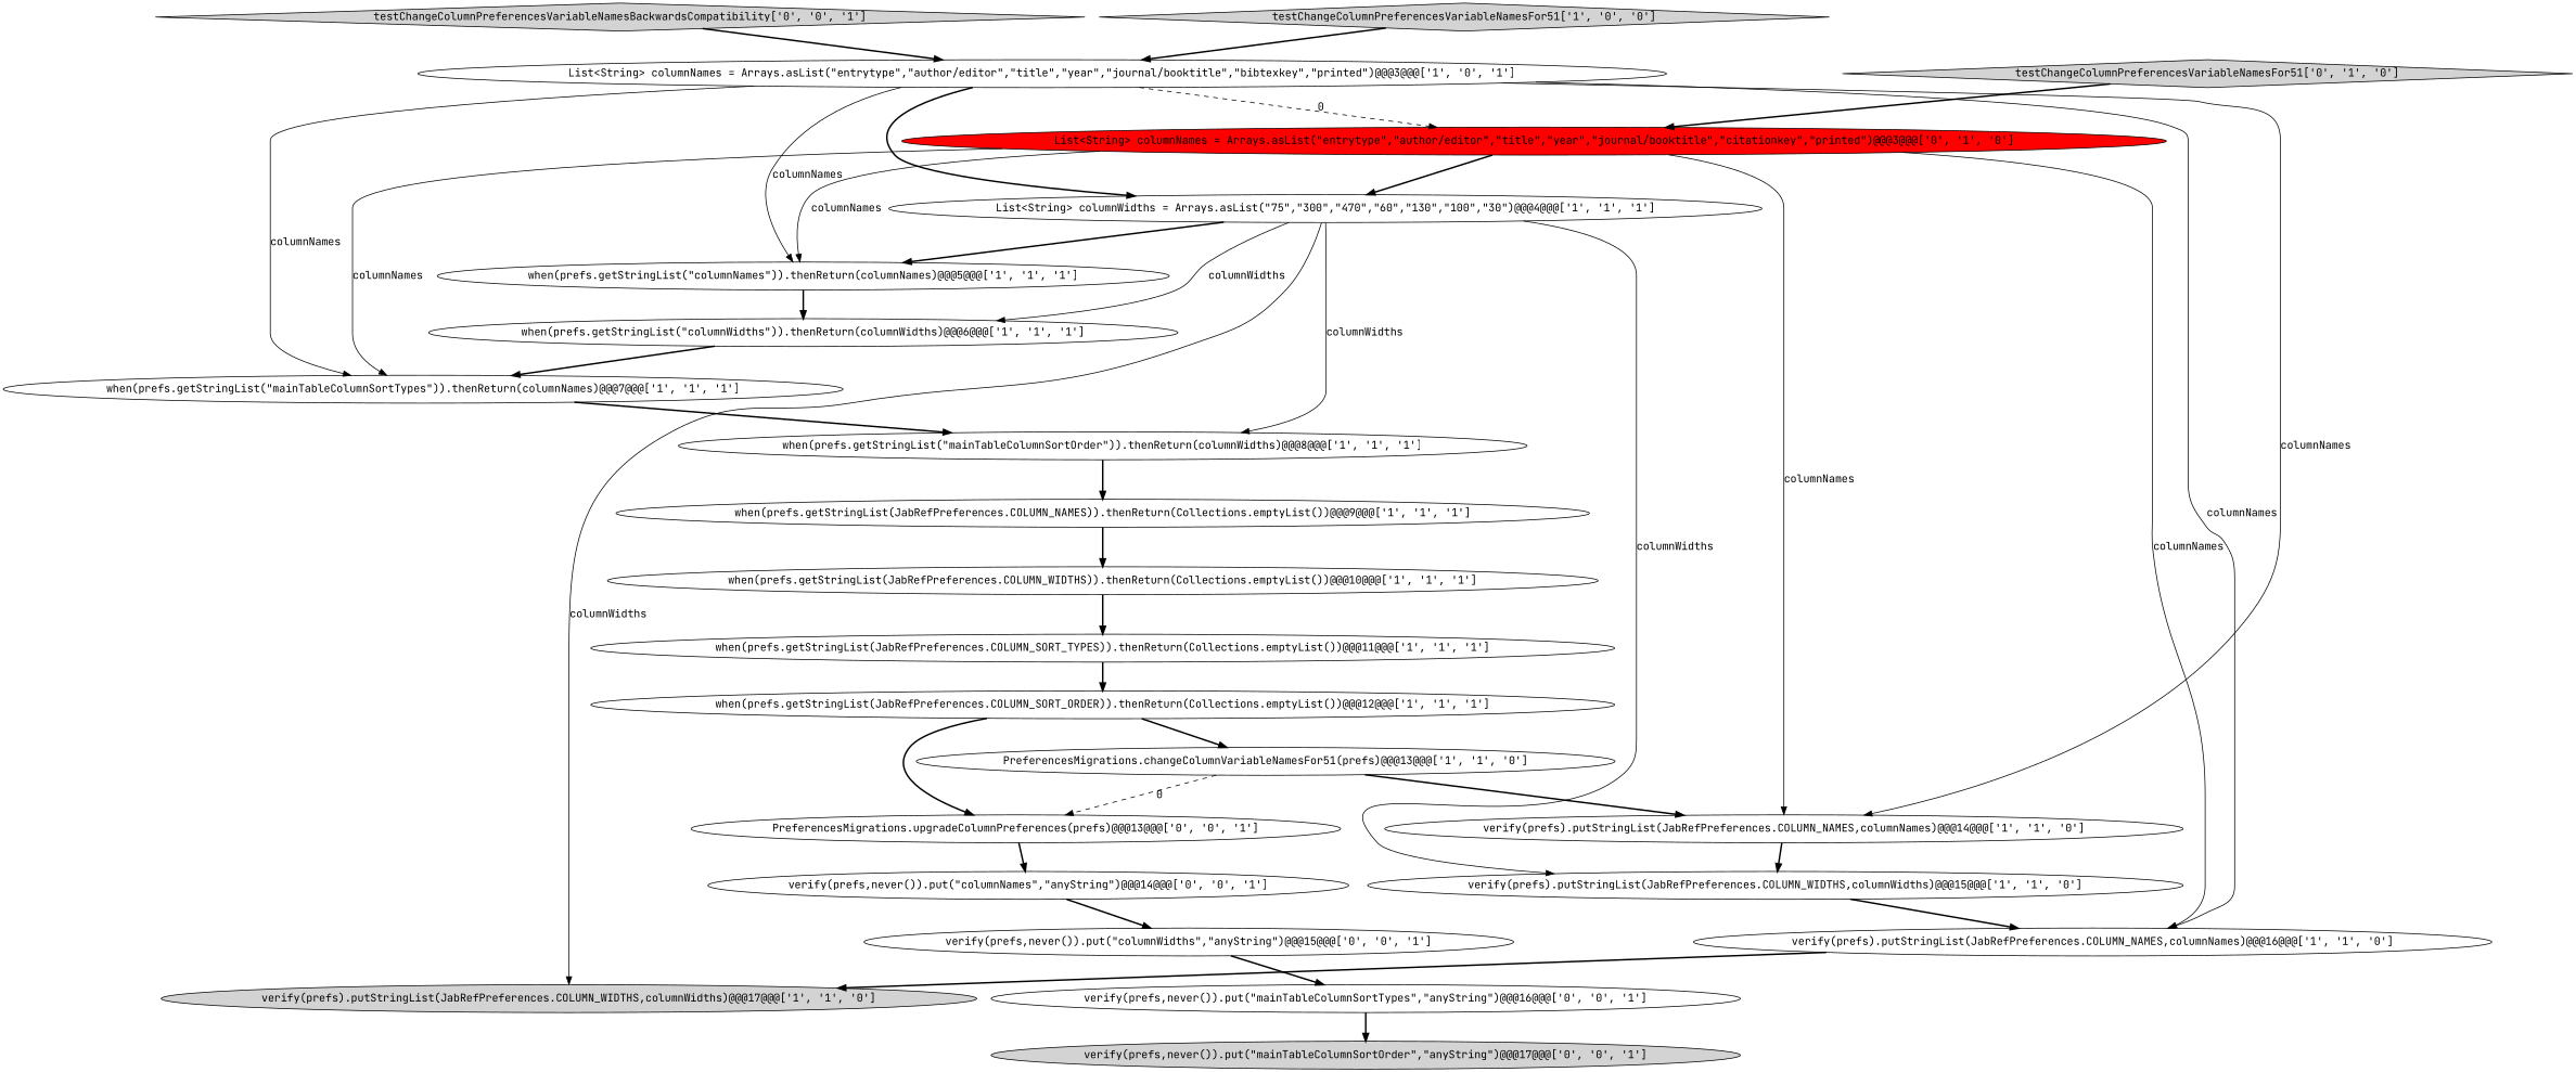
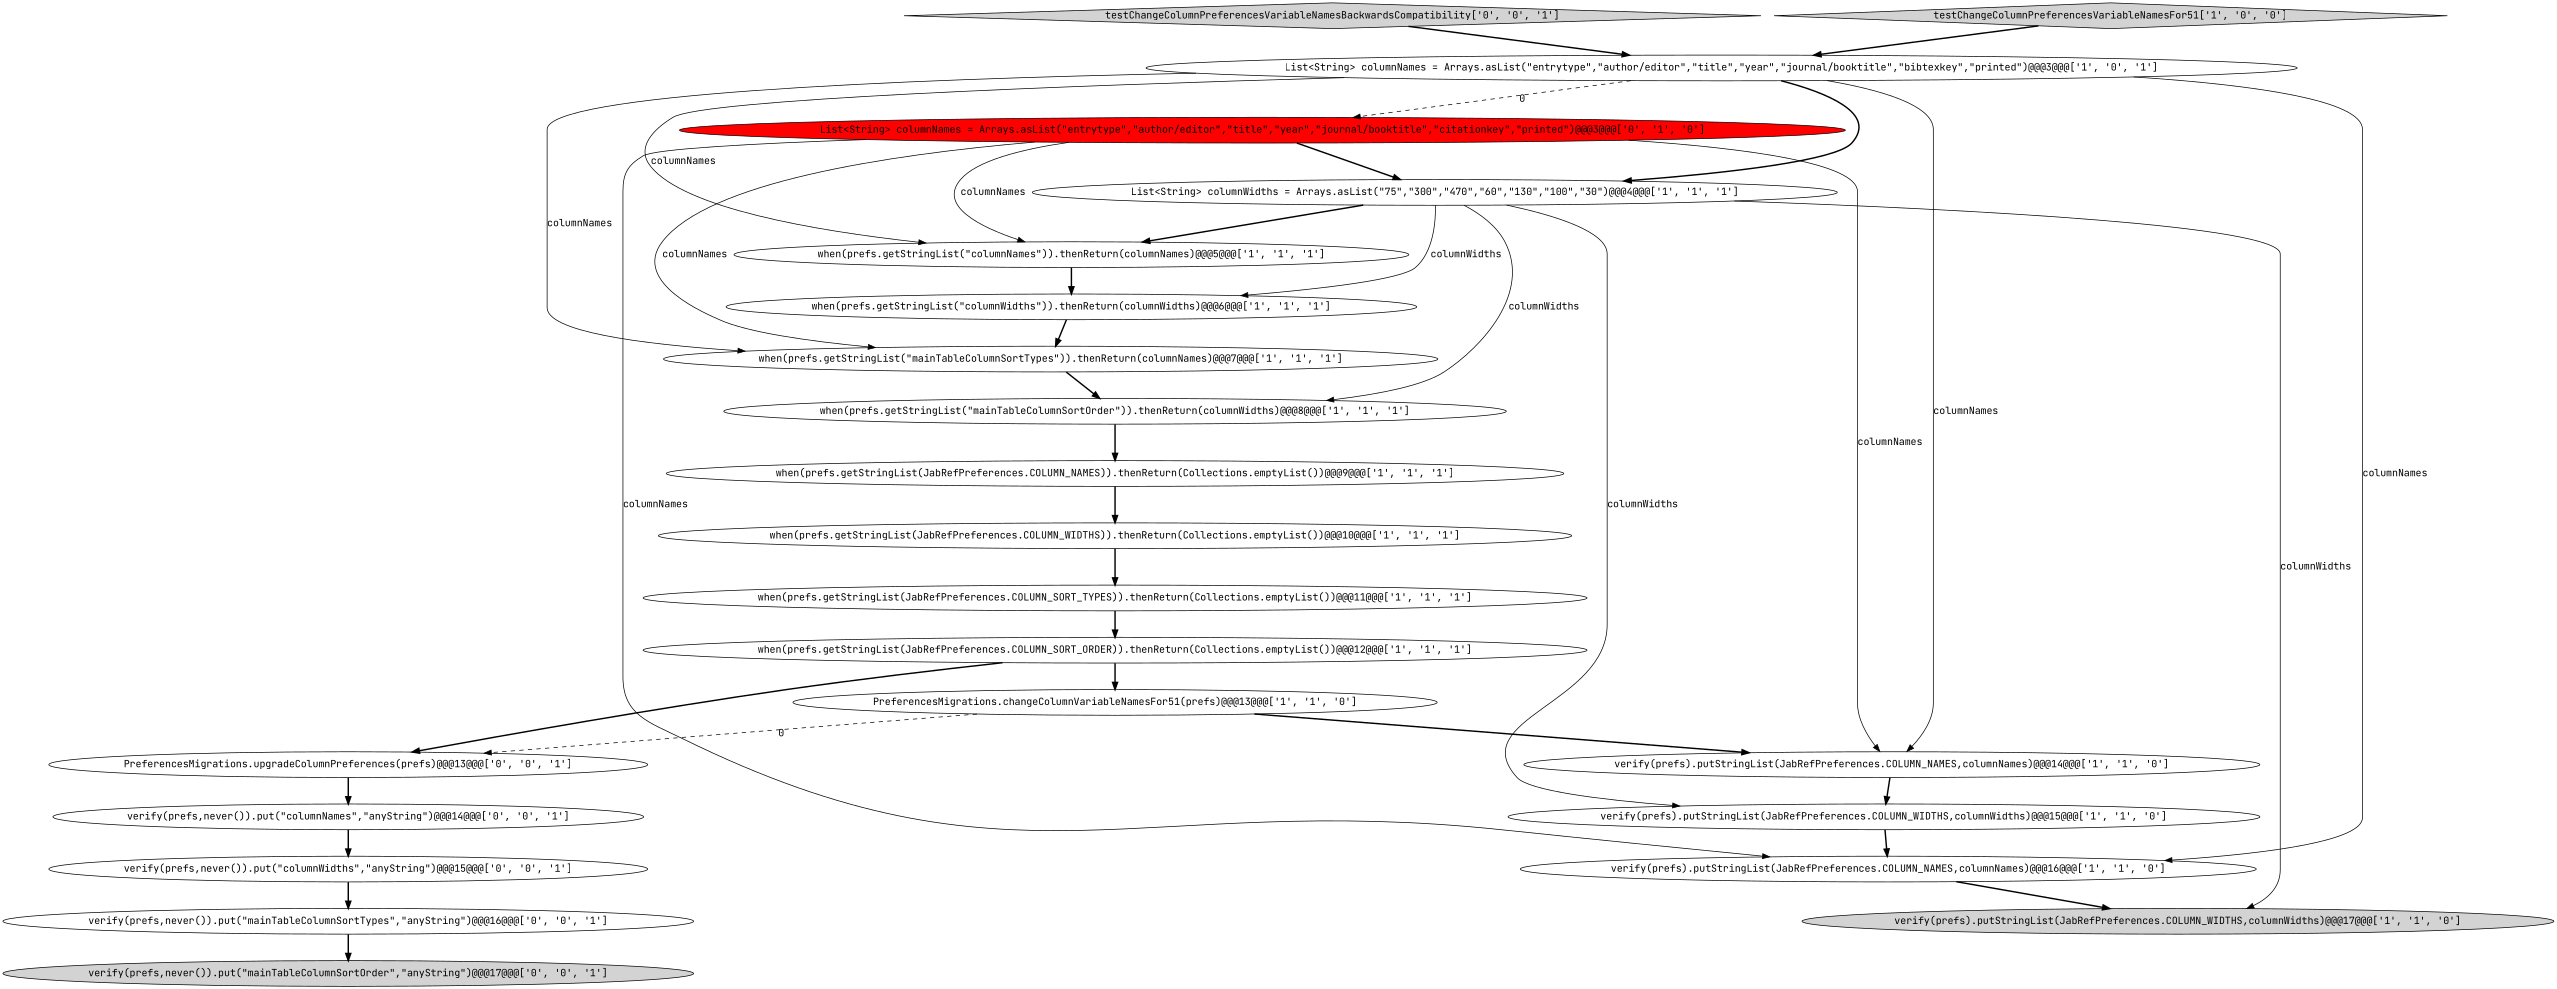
  digraph {
    fontname="JetBrains Mono"
    node [fillcolor=white shape=ellipse style=filled fontname="JetBrains Mono"]
    edge [style=bold fontname="JetBrains Mono"]
    n1 [label="List<String> columnWidths = Arrays.asList(\"75\",\"300\",\"470\",\"60\",\"130\",\"100\",\"30\")@@@4@@@['1', '1', '1']"]
    n2 [label="when(prefs.getStringList(\"mainTableColumnSortOrder\")).thenReturn(columnWidths)@@@8@@@['1', '1', '1']"]
    n3 [label="when(prefs.getStringList(\"columnNames\")).thenReturn(columnNames)@@@5@@@['1', '1', '1']"]
    n4 [fillcolor=lightgray label="verify(prefs).putStringList(JabRefPreferences.COLUMN_WIDTHS,columnWidths)@@@17@@@['1', '1', '0']"]
    n5 [label="when(prefs.getStringList(\"columnWidths\")).thenReturn(columnWidths)@@@6@@@['1', '1', '1']"]
    n6 [label="verify(prefs).putStringList(JabRefPreferences.COLUMN_WIDTHS,columnWidths)@@@15@@@['1', '1', '0']"]
    n7 [label="verify(prefs,never()).put(\"columnNames\",\"anyString\")@@@14@@@['0', '0', '1']"]
    n8 [label="verify(prefs,never()).put(\"columnWidths\",\"anyString\")@@@15@@@['0', '0', '1']"]
    n9 [fillcolor=lightgray label="verify(prefs,never()).put(\"mainTableColumnSortOrder\",\"anyString\")@@@17@@@['0', '0', '1']"]
    n10 [label="when(prefs.getStringList(JabRefPreferences.COLUMN_NAMES)).thenReturn(Collections.emptyList())@@@9@@@['1', '1', '1']"]
    n11 [label="when(prefs.getStringList(JabRefPreferences.COLUMN_WIDTHS)).thenReturn(Collections.emptyList())@@@10@@@['1', '1', '1']"]
    n12 [label="PreferencesMigrations.upgradeColumnPreferences(prefs)@@@13@@@['0', '0', '1']"]
    n13 [fillcolor=lightgray label="testChangeColumnPreferencesVariableNamesBackwardsCompatibility['0', '0', '1']" shape=diamond]
    n14 [label="List<String> columnNames = Arrays.asList(\"entrytype\",\"author/editor\",\"title\",\"year\",\"journal/booktitle\",\"bibtexkey\",\"printed\")@@@3@@@['1', '0', '1']"]
    n15 [label="verify(prefs,never()).put(\"mainTableColumnSortTypes\",\"anyString\")@@@16@@@['0', '0', '1']"]
    n16 [label="PreferencesMigrations.changeColumnVariableNamesFor51(prefs)@@@13@@@['1', '1', '0']"]
    n17 [label="verify(prefs).putStringList(JabRefPreferences.COLUMN_NAMES,columnNames)@@@14@@@['1', '1', '0']"]
    n18 [label="when(prefs.getStringList(\"mainTableColumnSortTypes\")).thenReturn(columnNames)@@@7@@@['1', '1', '1']"]
-   n19 [fillcolor=lightgray label="testChangeColumnPreferencesVariableNamesFor51['0', '1', '0']" shape=diamond]
    n20 [fillcolor=red label="List<String> columnNames = Arrays.asList(\"entrytype\",\"author/editor\",\"title\",\"year\",\"journal/booktitle\",\"citationkey\",\"printed\")@@@3@@@['0', '1', '0']"]
    n21 [label="verify(prefs).putStringList(JabRefPreferences.COLUMN_NAMES,columnNames)@@@16@@@['1', '1', '0']"]
    n22 [label="when(prefs.getStringList(JabRefPreferences.COLUMN_SORT_TYPES)).thenReturn(Collections.emptyList())@@@11@@@['1', '1', '1']"]
    n23 [label="when(prefs.getStringList(JabRefPreferences.COLUMN_SORT_ORDER)).thenReturn(Collections.emptyList())@@@12@@@['1', '1', '1']"]
    n24 [fillcolor=lightgray label="testChangeColumnPreferencesVariableNamesFor51['1', '0', '0']" shape=diamond]
    n1 -> n2 [label=columnWidths style=solid]
    n1 -> n3
    n1 -> n4 [label=columnWidths style=solid]
    n1 -> n5 [label=columnWidths style=solid]
    n1 -> n6 [label=columnWidths style=solid]
    n2 -> n10
    n3 -> n5
    n5 -> n18
    n6 -> n21
    n7 -> n8
    n8 -> n15
    n10 -> n11
    n11 -> n22
    n12 -> n7
    n13 -> n14
    n14 -> n1
    n14 -> n3 [label=columnNames style=solid]
    n14 -> n17 [label=columnNames style=solid]
    n14 -> n18 [label=columnNames style=solid]
    n14 -> n20 [label=0 style=dashed]
    n14 -> n21 [label=columnNames style=solid]
    n15 -> n9
    n16 -> n12 [label=0 style=dashed]
    n16 -> n17
    n17 -> n6
    n18 -> n2
-   n19 -> n20
    n20 -> n1
    n20 -> n3 [label=columnNames style=solid]
    n20 -> n17 [label=columnNames style=solid]
    n20 -> n18 [label=columnNames style=solid]
    n20 -> n21 [label=columnNames style=solid]
    n21 -> n4
    n22 -> n23
    n23 -> n12
    n23 -> n16
    n24 -> n14
  }
